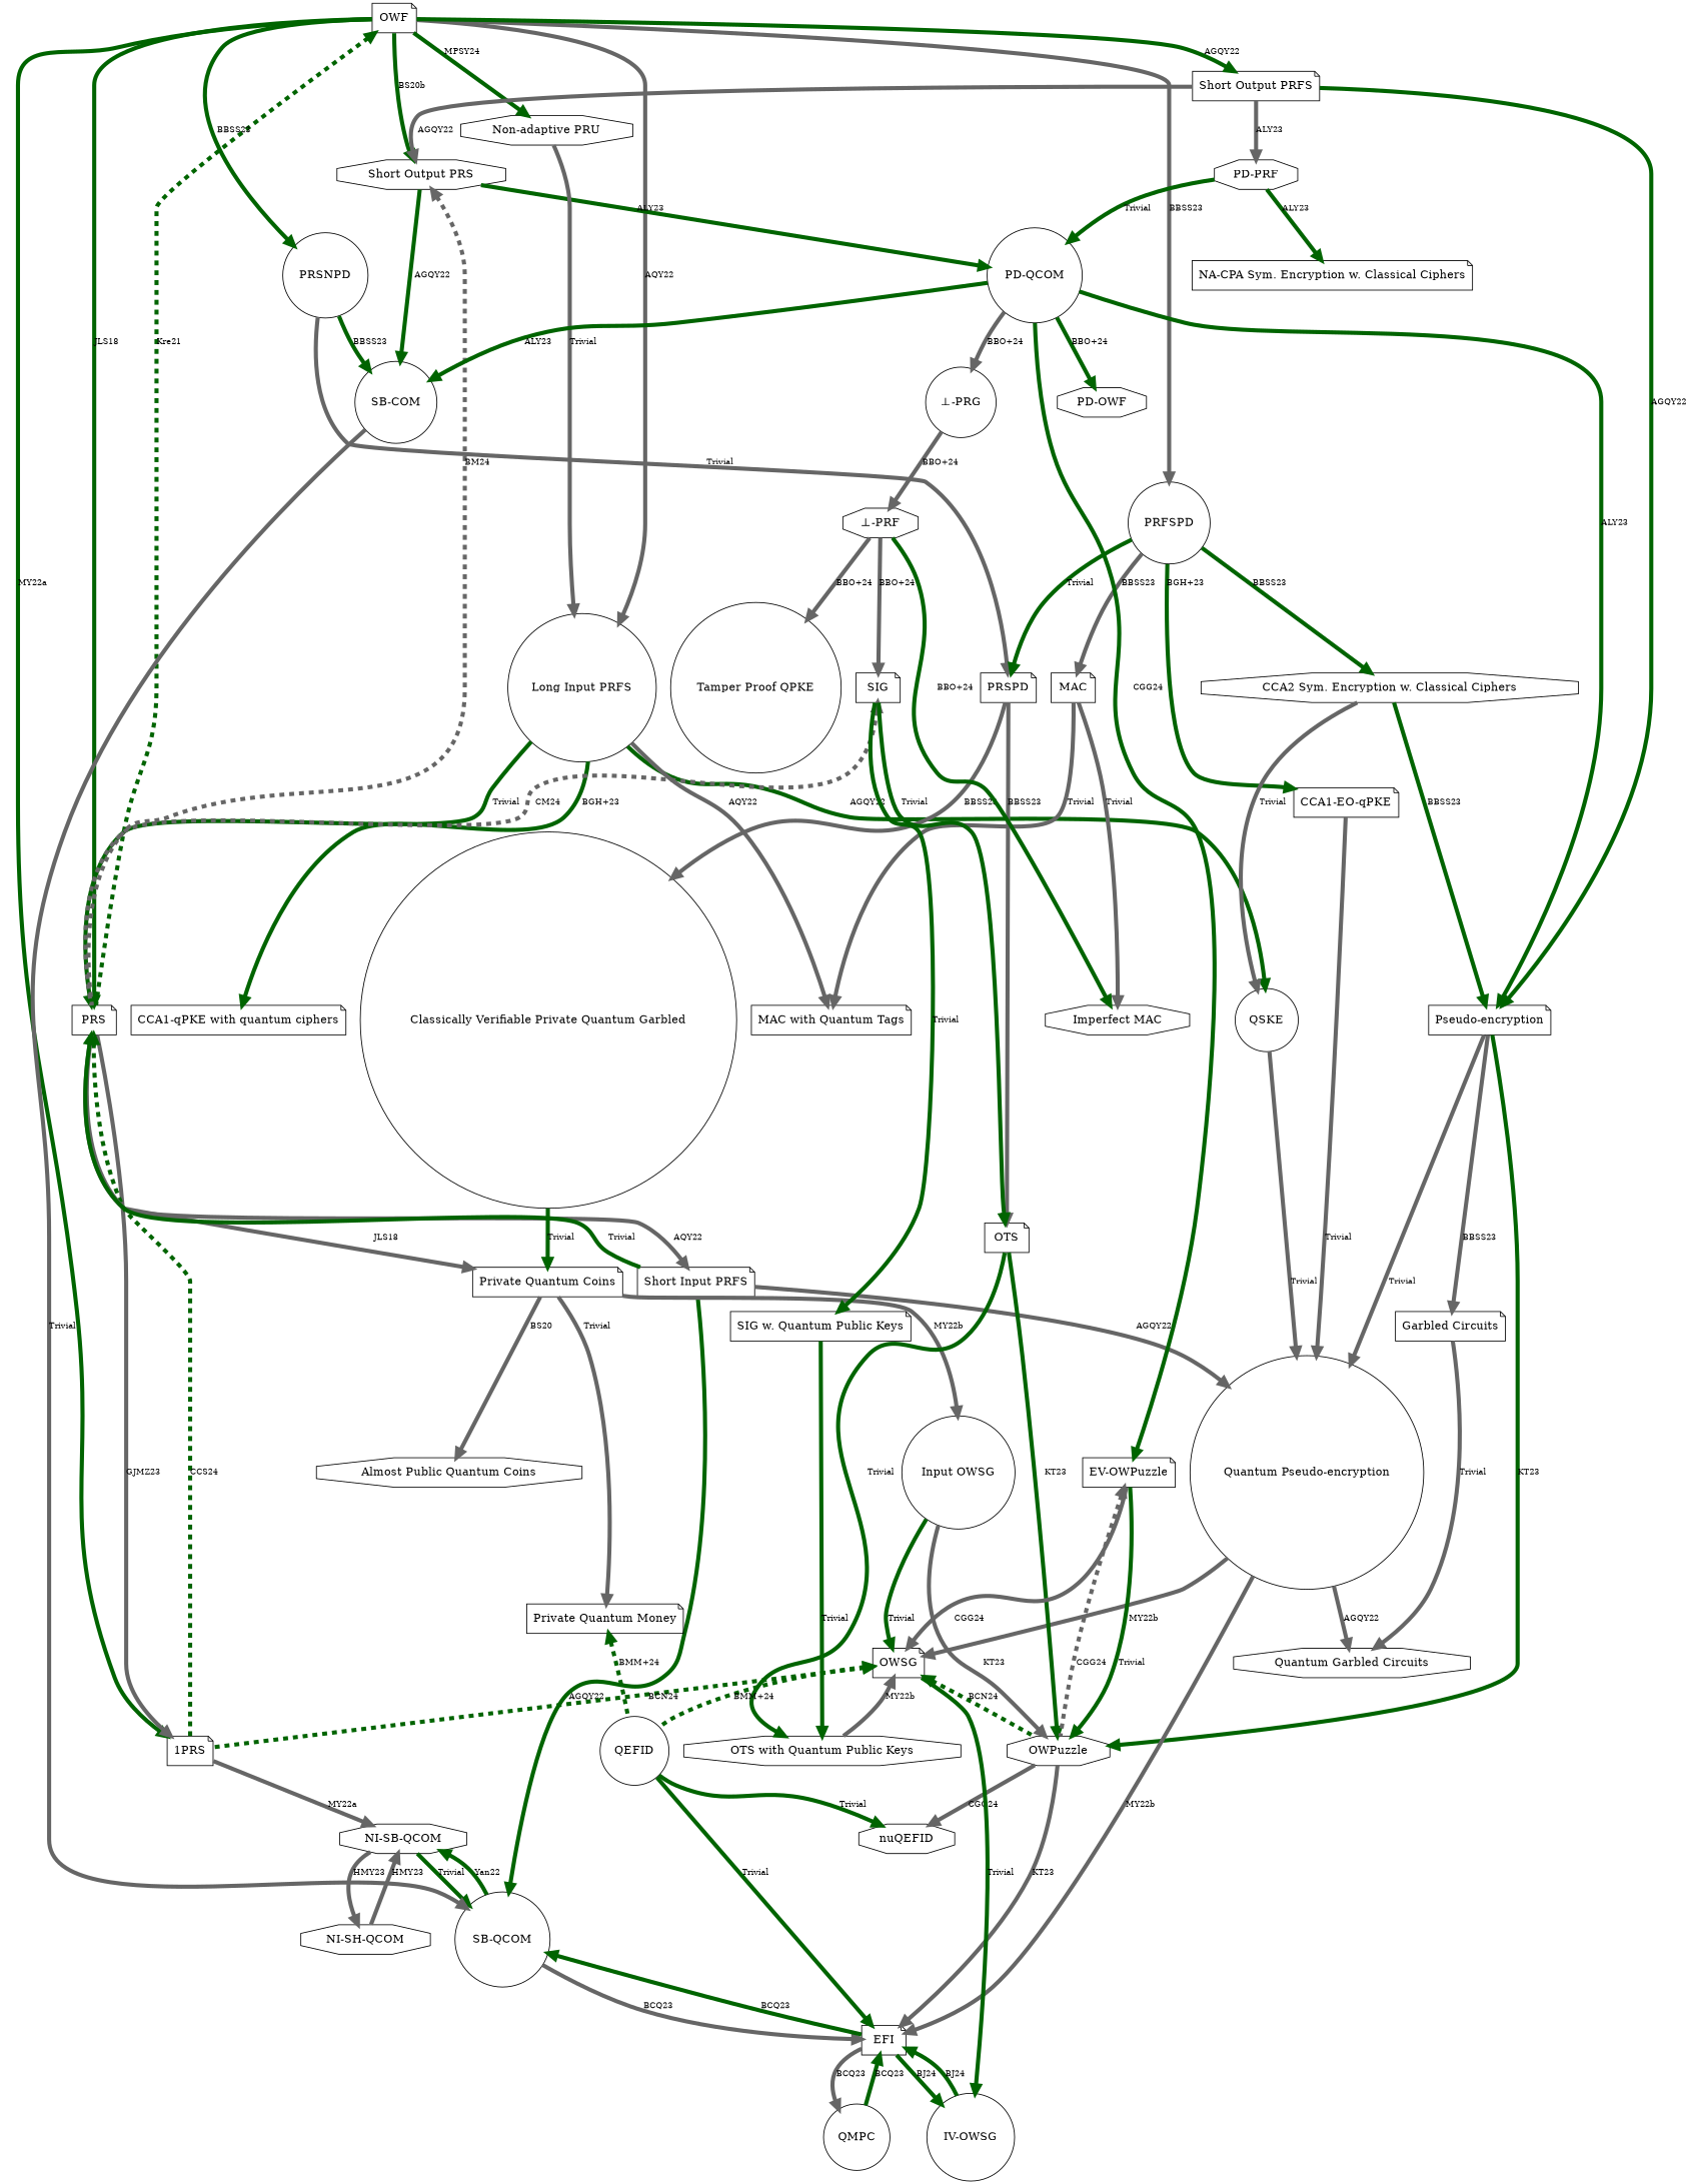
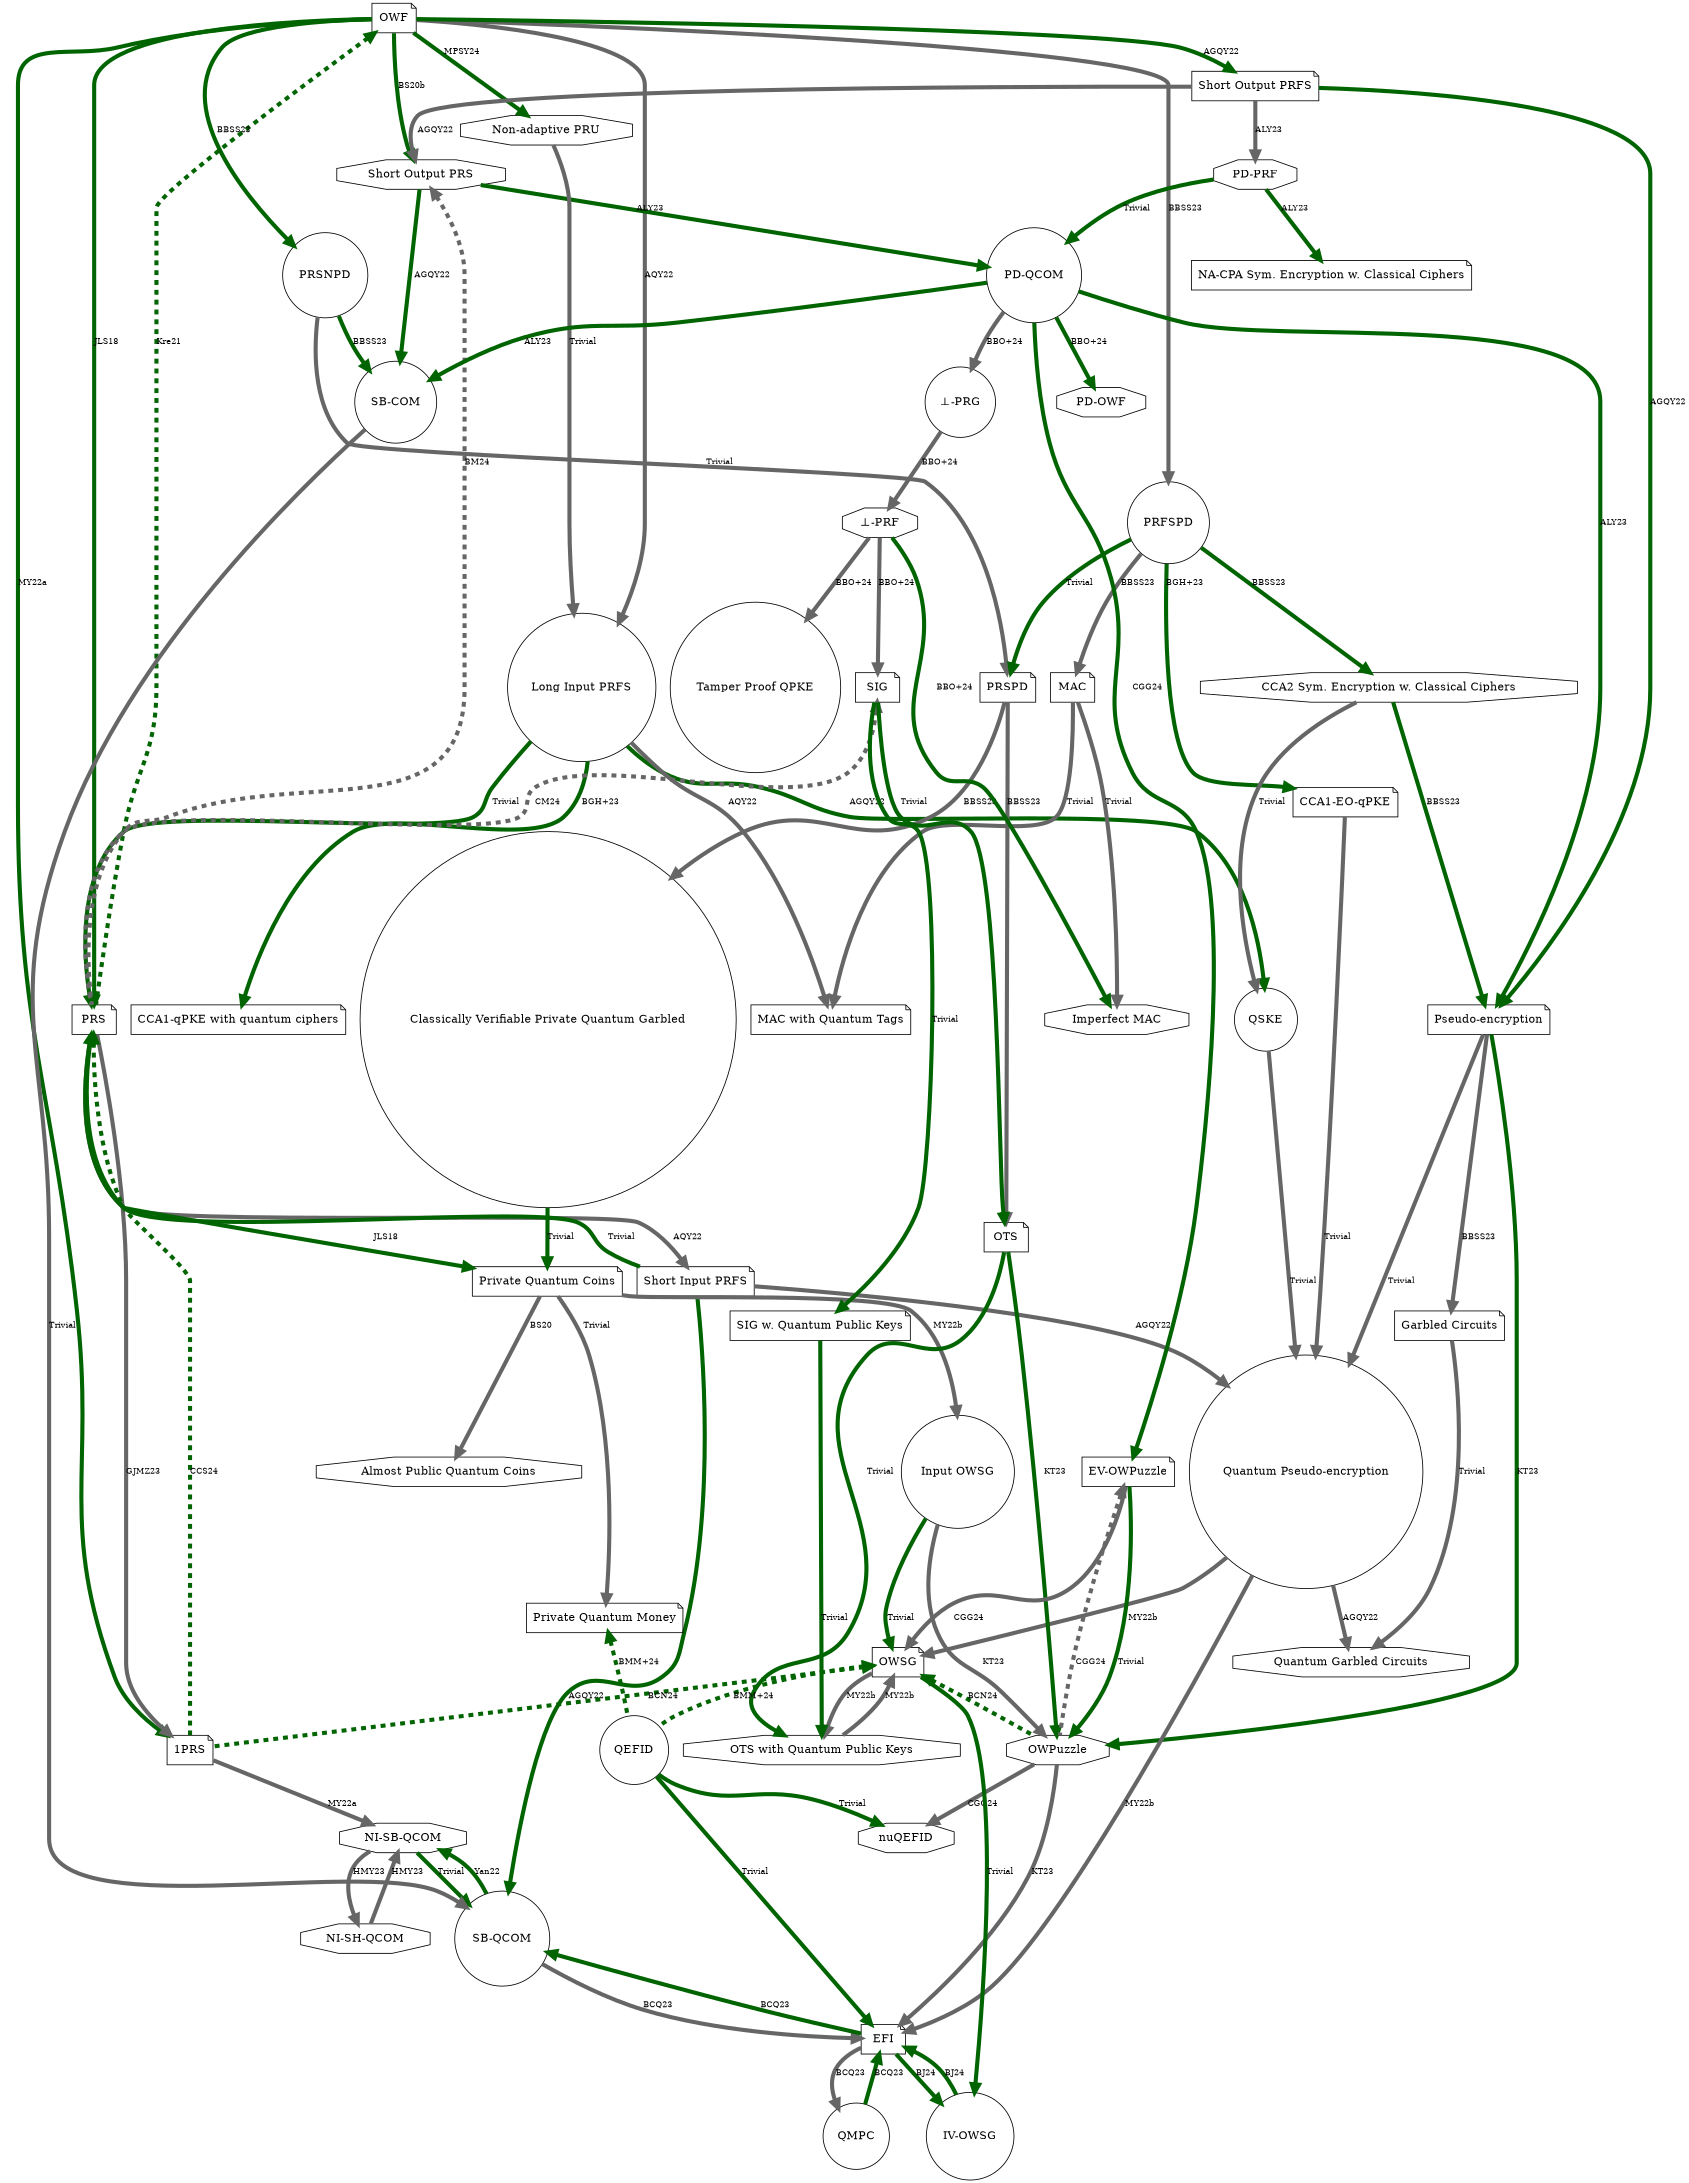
  digraph {
    node [shape=note]
    edge [color=darkgreen fontsize=10 penwidth=5]
    OWF
    PRS
    "1PRS"
    PRSNPD [shape=circle]
    "Long Input PRFS" [shape=circle]
    PRFSPD [shape=circle]
    "Short Output PRS" [shape=octagon]
    "Short Output PRFS"
    "Non-adaptive PRU" [shape=octagon]
    "Short Input PRFS"
    "Private Quantum Coins"
    "NI-SB-QCOM" [shape=octagon]
    PRSPD
    "SB-COM" [shape=circle]
    "CCA1-qPKE with quantum ciphers"
    QSKE [shape=circle]
    "MAC with Quantum Tags"
    "CCA1-EO-qPKE"
    "CCA2 Sym. Encryption w. Classical Ciphers" [shape=octagon]
    MAC
    n21 [label="PD-QCOM" shape=circle]
    "PD-PRF" [shape=octagon]
    "Pseudo-encryption"
    "SB-QCOM" [shape=circle]
    "Quantum Pseudo-encryption" [shape=circle]
    n26 [label="Input OWSG" shape=circle]
    "Private Quantum Money"
    "Almost Public Quantum Coins" [shape=octagon]
    "NI-SH-QCOM" [shape=octagon]
    n30 [label="Classically Verifiable Private Quantum Garbled" shape=circle]
    OTS
    OWPuzzle [shape=octagon]
    "OTS with Quantum Public Keys" [shape=octagon]
    EFI
    OWSG
    "Quantum Garbled Circuits" [shape=octagon]
    "Imperfect MAC" [shape=octagon]
    "PD-OWF" [shape=octagon]
    "⊥-PRG" [shape=circle]
    "EV-OWPuzzle"
    "NA-CPA Sym. Encryption w. Classical Ciphers"
    "Garbled Circuits"
    "IV-OWSG" [shape=circle]
    QEFID [shape=circle]
    nuQEFID [shape=octagon]
    QMPC [shape=circle]
    "⊥-PRF" [shape=octagon]
    "Tamper Proof QPKE" [shape=circle]
    SIG
    "SIG w. Quantum Public Keys"
    OWF -> PRS [label=JLS18]
    OWF -> PRS [dir=back label=Kre21 style=dashed]
    OWF -> "1PRS" [label=MY22a]
    OWF -> PRSNPD [label=BBSS23]
    OWF -> "Long Input PRFS" [color=gray40 label=AQY22]
    OWF -> PRFSPD [color=gray40 label=BBSS23]
    OWF -> "Short Output PRS" [label=BS20b]
    OWF -> "Short Output PRFS" [label=AGQY22]
    OWF -> "Non-adaptive PRU" [label=MPSY24]
    PRS -> "1PRS" [color=gray40 label=GJMZ23]
    PRS -> "1PRS" [dir=back label=CCS24 style=dashed]
    PRS -> "Short Input PRFS" [color=gray40 label=AQY22]
-   PRS -> "Private Quantum Coins" [color=gray40 label=JLS18]
+   PRS -> "Private Quantum Coins" [label=JLS18]
    "1PRS" -> "NI-SB-QCOM" [color=gray40 label=MY22a]
    PRSNPD -> PRSPD [color=gray40 label=Trivial]
    PRSNPD -> "SB-COM" [label=BBSS23]
    "Long Input PRFS" -> PRS [label=Trivial]
    "Long Input PRFS" -> "CCA1-qPKE with quantum ciphers" [label="BGH+23"]
    "Long Input PRFS" -> QSKE [label=AGQY22]
    "Long Input PRFS" -> "MAC with Quantum Tags" [color=gray40 label=AQY22]
    PRFSPD -> PRSPD [label=Trivial]
    PRFSPD -> "CCA1-EO-qPKE" [label="BGH+23"]
    PRFSPD -> "CCA2 Sym. Encryption w. Classical Ciphers" [label=BBSS23]
    PRFSPD -> MAC [color=gray40 label=BBSS23]
    "Short Output PRS" -> PRS [color=gray40 dir=back label=BM24 style=dashed]
    "Short Output PRS" -> "SB-COM" [label=AGQY22]
    "Short Output PRS" -> n21 [label=ALY23]
    "Short Output PRFS" -> "Short Output PRS" [color=gray40 label=AGQY22]
    "Short Output PRFS" -> "PD-PRF" [color=gray40 label=ALY23]
    "Short Output PRFS" -> "Pseudo-encryption" [label=AGQY22]
    "Non-adaptive PRU" -> "Long Input PRFS" [color=gray40 label=Trivial]
    "Short Input PRFS" -> PRS [label=Trivial]
    "Short Input PRFS" -> "SB-QCOM" [label=AGQY22]
    "Short Input PRFS" -> "Quantum Pseudo-encryption" [color=gray40 label=AGQY22]
    "Private Quantum Coins" -> n26 [color=gray40 label=MY22b]
    "Private Quantum Coins" -> "Private Quantum Money" [color=gray40 label=Trivial]
    "Private Quantum Coins" -> "Almost Public Quantum Coins" [color=gray40 label=BS20]
    "NI-SB-QCOM" -> "SB-QCOM" [label=Trivial]
    "NI-SB-QCOM" -> "NI-SH-QCOM" [color=gray40 label=HMY23]
    PRSPD -> n30 [color=gray40 label=BBSS23]
    PRSPD -> OTS [color=gray40 label=BBSS23]
    "SB-COM" -> "SB-QCOM" [color=gray40 label=Trivial]
    QSKE -> "Quantum Pseudo-encryption" [color=gray40 label=Trivial]
    "CCA1-EO-qPKE" -> "Quantum Pseudo-encryption" [color=gray40 label=Trivial]
    "CCA2 Sym. Encryption w. Classical Ciphers" -> QSKE [color=gray40 label=Trivial]
    "CCA2 Sym. Encryption w. Classical Ciphers" -> "Pseudo-encryption" [label=BBSS23]
    MAC -> "MAC with Quantum Tags" [color=gray40 label=Trivial]
    MAC -> "Imperfect MAC" [color=gray40 label=Trivial]
    n21 -> "SB-COM" [label=ALY23]
    n21 -> "Pseudo-encryption" [label=ALY23]
    n21 -> "PD-OWF" [label="BBO+24"]
    n21 -> "⊥-PRG" [color=gray40 label="BBO+24"]
    n21 -> "EV-OWPuzzle" [label=CGG24]
    "PD-PRF" -> n21 [label=Trivial]
    "PD-PRF" -> "NA-CPA Sym. Encryption w. Classical Ciphers" [label=ALY23]
    "Pseudo-encryption" -> "Quantum Pseudo-encryption" [color=gray40 label=Trivial]
    "Pseudo-encryption" -> OWPuzzle [label=KT23]
    "Pseudo-encryption" -> "Garbled Circuits" [color=gray40 label=BBSS23]
    "SB-QCOM" -> "NI-SB-QCOM" [label=Yan22]
    "SB-QCOM" -> EFI [color=gray40 label=BCQ23]
    "Quantum Pseudo-encryption" -> EFI [color=gray40 label=MY22b]
    "Quantum Pseudo-encryption" -> OWSG [color=gray40 label=MY22b]
    "Quantum Pseudo-encryption" -> "Quantum Garbled Circuits" [color=gray40 label=AGQY22]
    n26 -> OWPuzzle [color=gray40 label=KT23]
    n26 -> OWSG [label=Trivial]
    "Private Quantum Money" -> QEFID [dir=back label="BMM+24" style=dashed]
    "NI-SH-QCOM" -> "NI-SB-QCOM" [color=gray40 label=HMY23]
    n30 -> "Private Quantum Coins" [label=Trivial]
    OTS -> OWPuzzle [label=KT23]
    OTS -> "OTS with Quantum Public Keys" [label=Trivial]
    OWPuzzle -> EFI [color=gray40 label=KT23]
    OWPuzzle -> nuQEFID [color=gray40 label=CGG24]
    "OTS with Quantum Public Keys" -> OWSG [color=gray40 label=MY22b]
    EFI -> "SB-QCOM" [label=BCQ23]
    EFI -> "IV-OWSG" [label=BJ24]
    EFI -> QMPC [color=gray40 label=BCQ23]
    OWSG -> "1PRS" [dir=back label=BCN24 style=dashed]
    OWSG -> OWPuzzle [dir=back label=BCN24 style=dashed]
+   OWSG -> "OTS with Quantum Public Keys" [color=gray40 label=MY22b]
    OWSG -> "IV-OWSG" [label=Trivial]
    OWSG -> QEFID [dir=back label="BMM+24" style=dashed]
    "⊥-PRG" -> "⊥-PRF" [color=gray40 label="BBO+24"]
    "EV-OWPuzzle" -> OWPuzzle [label=Trivial]
    "EV-OWPuzzle" -> OWPuzzle [color=gray40 dir=back label=CGG24 style=dashed]
    "EV-OWPuzzle" -> OWSG [color=gray40 label=CGG24]
    "Garbled Circuits" -> "Quantum Garbled Circuits" [color=gray40 label=Trivial]
    "IV-OWSG" -> EFI [label=BJ24]
    QEFID -> EFI [label=Trivial]
    QEFID -> nuQEFID [label=Trivial]
    QMPC -> EFI [label=BCQ23]
    "⊥-PRF" -> "Imperfect MAC" [label="BBO+24"]
    "⊥-PRF" -> "Tamper Proof QPKE" [color=gray40 label="BBO+24"]
    "⊥-PRF" -> SIG [color=gray40 label="BBO+24"]
    SIG -> PRS [color=gray40 dir=back label=CM24 style=dashed]
    SIG -> OTS [label=Trivial]
    SIG -> "SIG w. Quantum Public Keys" [label=Trivial]
    "SIG w. Quantum Public Keys" -> "OTS with Quantum Public Keys" [label=Trivial]
  }
